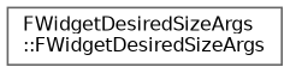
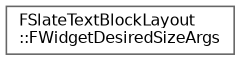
  digraph {
    rankdir=LR
    fontname="DejaVu Sans"
-   n1 [color=grey40 fillcolor=white fontname="DejaVu Sans" fontsize=10 height=0.2 label="FWidgetDesiredSizeArgs\l::FWidgetDesiredSizeArgs" shape=box style=filled width=0.4]
+   n1 [color=grey40 fillcolor=white fontname="DejaVu Sans" fontsize=10 height=0.2 label="FSlateTextBlockLayout\l::FWidgetDesiredSizeArgs" shape=box style=filled width=0.4]
  }
